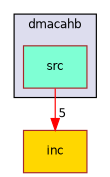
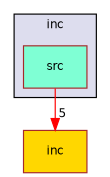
  digraph {
    compound=true
    node [fontname=Helvetica fontsize=10 shape=box style=filled color=brown]
    n1 [fillcolor=aquamarine label=src pencolor=black]
    n2 [label=inc fillcolor=gold]
    subgraph cluster_1 {
      bgcolor="#ddddee"
      fontname=Helvetica
      fontsize=10
-     label=dmacahb
+     label=inc
      pencolor=black
      n1
    }
    n1 -> n2 [headlabel=5 labeldistance=1.5 labelfontname=Helvetica labelfontsize=10 color=red]
  }
